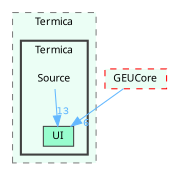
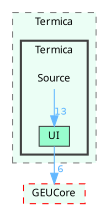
  digraph {
    compound=true
    fontname="Noto Sans"
    node [fontname="Noto Sans" fontsize=10 shape=box]
    edge [color=steelblue1 fontcolor=steelblue1 fontname="Noto Sans" fontsize=10 labeldistance=1.5 labelfontname=Helvetica labelfontsize=10]
    n1 [height=0.2 label=Source shape=plaintext width=0.4]
    n2 [color=grey25 fillcolor="#98fdce" height=0.2 label=UI style=filled width=0.4]
    n3 [color=red fillcolor="#ebfef5" height=0.2 label=GEUCore style="filled,dashed" width=0.4]
    subgraph cluster_1 {
      bgcolor="#ebfef5"
      fontsize=10
      label=Termica
      pencolor=grey50
      style="filled,dashed"
      subgraph cluster_2 {
        bgcolor="#ebfef5"
        fontsize=10
        label=Termica
        pencolor=grey25
        style="filled,bold"
        n1
        n2
      }
    }
    n1 -> n2 [headlabel=13]
-   n3 -> n2 [headlabel=6]
+   n2 -> n3 [headlabel=6]
  }
